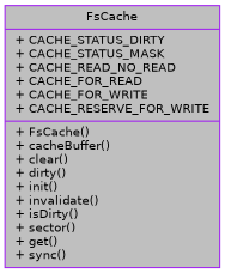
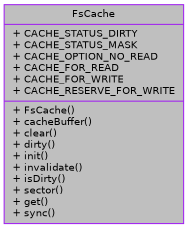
  digraph {
-   n1 [color=purple fillcolor=grey75 fontcolor=black fontname=Helvetica fontsize=10 height=0.2 label="{FsCache\n|+ CACHE_STATUS_DIRTY\l+ CACHE_STATUS_MASK\l+ CACHE_READ_NO_READ\l+ CACHE_FOR_READ\l+ CACHE_FOR_WRITE\l+ CACHE_RESERVE_FOR_WRITE\l|+ FsCache()\l+ cacheBuffer()\l+ clear()\l+ dirty()\l+ init()\l+ invalidate()\l+ isDirty()\l+ sector()\l+ get()\l+ sync()\l}" shape=record style=filled width=0.4]
+   n1 [color=purple fillcolor=grey75 fontcolor=black fontname=Helvetica fontsize=10 height=0.2 label="{FsCache\n|+ CACHE_STATUS_DIRTY\l+ CACHE_STATUS_MASK\l+ CACHE_OPTION_NO_READ\l+ CACHE_FOR_READ\l+ CACHE_FOR_WRITE\l+ CACHE_RESERVE_FOR_WRITE\l|+ FsCache()\l+ cacheBuffer()\l+ clear()\l+ dirty()\l+ init()\l+ invalidate()\l+ isDirty()\l+ sector()\l+ get()\l+ sync()\l}" shape=record style=filled width=0.4]
  }
